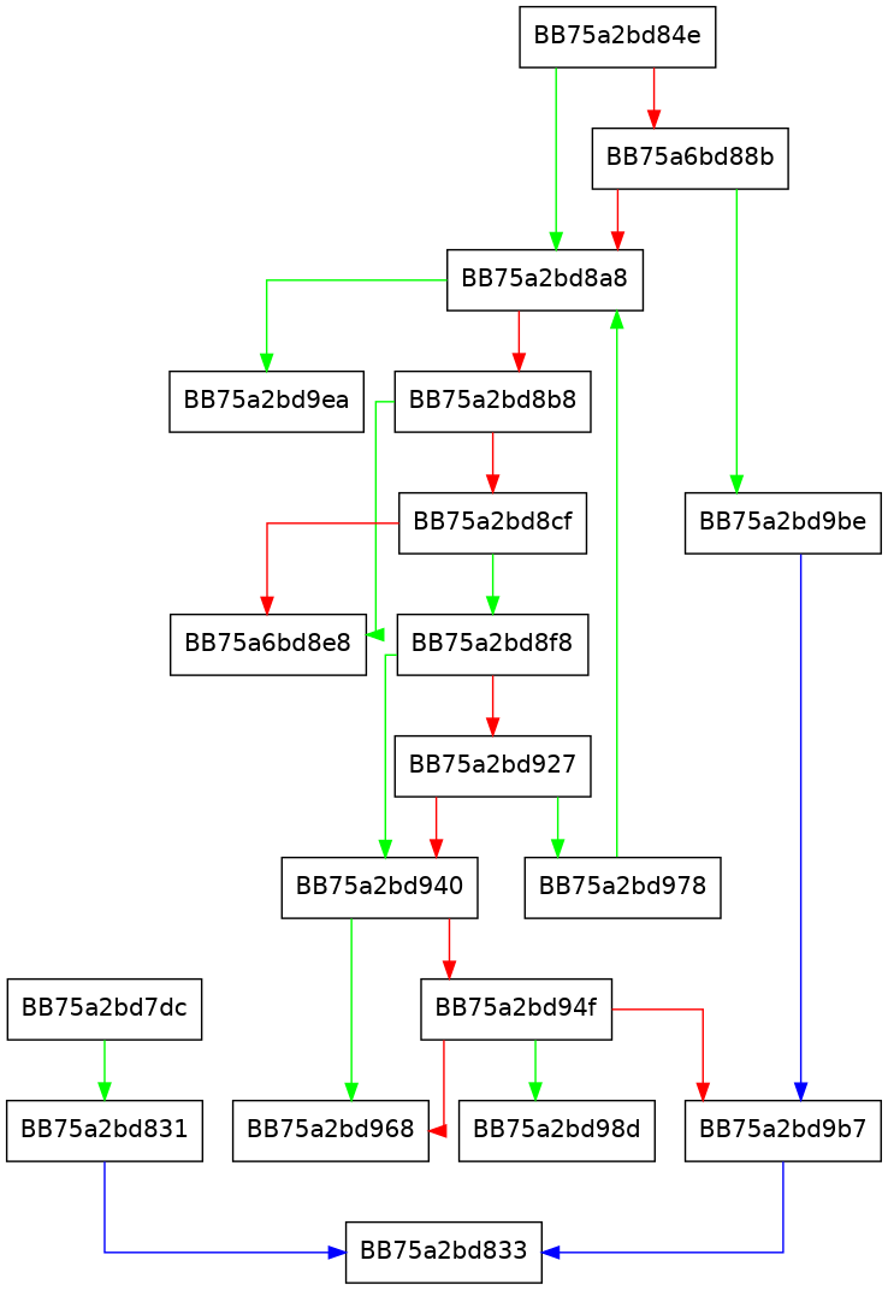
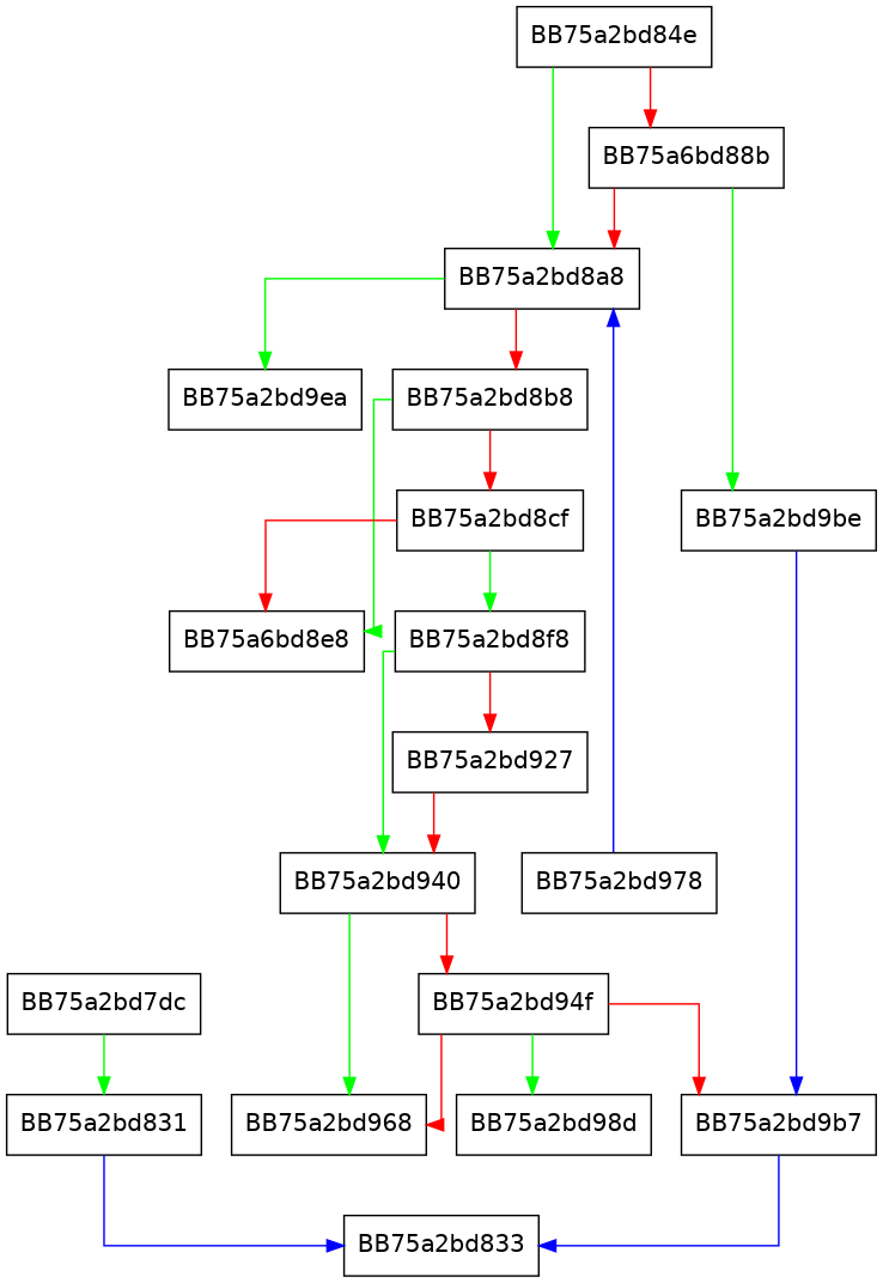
  digraph {
    fontname="DejaVu Sans"
    splines=ortho
    node [fontname="DejaVu Sans" shape=box]
    edge [color=green fontname="DejaVu Sans"]
    BB75a2bd7dc
    BB75a2bd831
    BB75a2bd833
    BB75a2bd84e
    BB75a2bd8a8
    n6 [label=BB75a6bd88b]
    BB75a2bd9ea
    BB75a2bd8b8
    BB75a2bd9be
    n10 [label=BB75a6bd8e8]
    BB75a2bd8cf
    BB75a2bd9b7
    BB75a2bd8f8
    BB75a2bd940
    BB75a2bd927
    BB75a2bd968
    BB75a2bd94f
    BB75a2bd978
    BB75a2bd98d
    BB75a2bd7dc -> BB75a2bd831
    BB75a2bd831 -> BB75a2bd833 [color=blue]
    BB75a2bd84e -> BB75a2bd8a8
    BB75a2bd84e -> n6 [color=red]
    BB75a2bd8a8 -> BB75a2bd9ea
    BB75a2bd8a8 -> BB75a2bd8b8 [color=red]
    n6 -> BB75a2bd8a8 [color=red]
    n6 -> BB75a2bd9be
    BB75a2bd8b8 -> n10
    BB75a2bd8b8 -> BB75a2bd8cf [color=red]
    BB75a2bd9be -> BB75a2bd9b7 [color=blue]
    BB75a2bd8cf -> n10 [color=red]
    BB75a2bd8cf -> BB75a2bd8f8
    BB75a2bd9b7 -> BB75a2bd833 [color=blue]
    BB75a2bd8f8 -> BB75a2bd940
    BB75a2bd8f8 -> BB75a2bd927 [color=red]
    BB75a2bd940 -> BB75a2bd968
    BB75a2bd940 -> BB75a2bd94f [color=red]
    BB75a2bd927 -> BB75a2bd940 [color=red]
-   BB75a2bd927 -> BB75a2bd978
    BB75a2bd94f -> BB75a2bd9b7 [color=red]
    BB75a2bd94f -> BB75a2bd968 [color=red]
    BB75a2bd94f -> BB75a2bd98d
-   BB75a2bd978 -> BB75a2bd8a8
+   BB75a2bd978 -> BB75a2bd8a8 [color=blue]
  }
